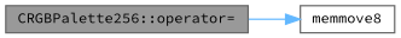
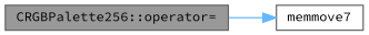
  digraph {
    rankdir=LR
    fontname="Source Code Pro"
    node [fontname="Source Code Pro" fontsize=10 shape=box style=filled]
    n1 [color=gray40 fillcolor=grey60 fontcolor=black height=0.2 label="CRGBPalette256::operator=" width=0.4]
-   n2 [color=grey40 fillcolor=white height=0.2 label=memmove8 width=0.4]
+   n2 [color=grey40 fillcolor=white height=0.2 label=memmove7 width=0.4]
    n1 -> n2 [color=steelblue1 fontname="Source Code Pro" fontsize=10 labelfontname=Helvetica labelfontsize=10 style=solid]
  }
